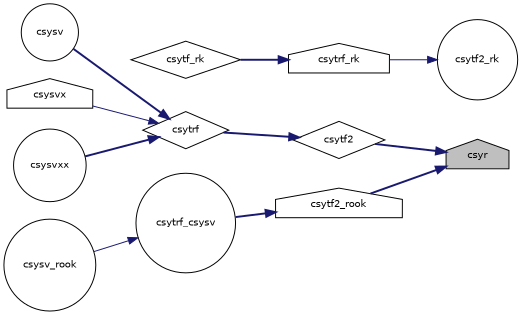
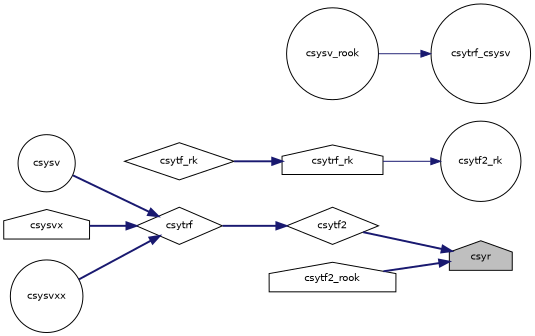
  digraph {
    rankdir=RL
    node [color=black fillcolor=white fontname=Helvetica fontsize=10 shape=circle style=filled]
    edge [color=midnightblue dir=back fontname=Helvetica fontsize=10 labelfontname=Helvetica labelfontsize=10 style=bold]
    n1 [fillcolor=grey75 fontcolor=black height=0.2 label=csyr shape=house width=0.4]
    n2 [height=0.2 label=csytf2 shape=diamond width=0.4]
    n3 [height=0.2 label=csytf2_rook shape=house width=0.4]
    n4 [height=0.2 label=csytrf shape=diamond width=0.4]
    n5 [height=0.2 label=csytf2_rk width=0.4]
    n6 [height=0.2 label=csytrf_rk shape=house width=0.4]
    n7 [height=0.2 label=csytrf_csysv width=0.4]
    n8 [height=0.2 label=csysv width=0.4]
    n9 [height=0.2 label=csysvx shape=house width=0.4]
    n10 [height=0.2 label=csysvxx width=0.4]
    n11 [height=0.2 label=csytf_rk shape=diamond width=0.4]
    n12 [height=0.2 label=csysv_rook width=0.4]
    n1 -> n2
    n1 -> n3
    n2 -> n4
-   n3 -> n7
    n4 -> n8
-   n4 -> n9 [style=solid]
+   n4 -> n9
    n4 -> n10
    n5 -> n6 [style=solid]
    n6 -> n11
    n7 -> n12 [style=solid]
  }
